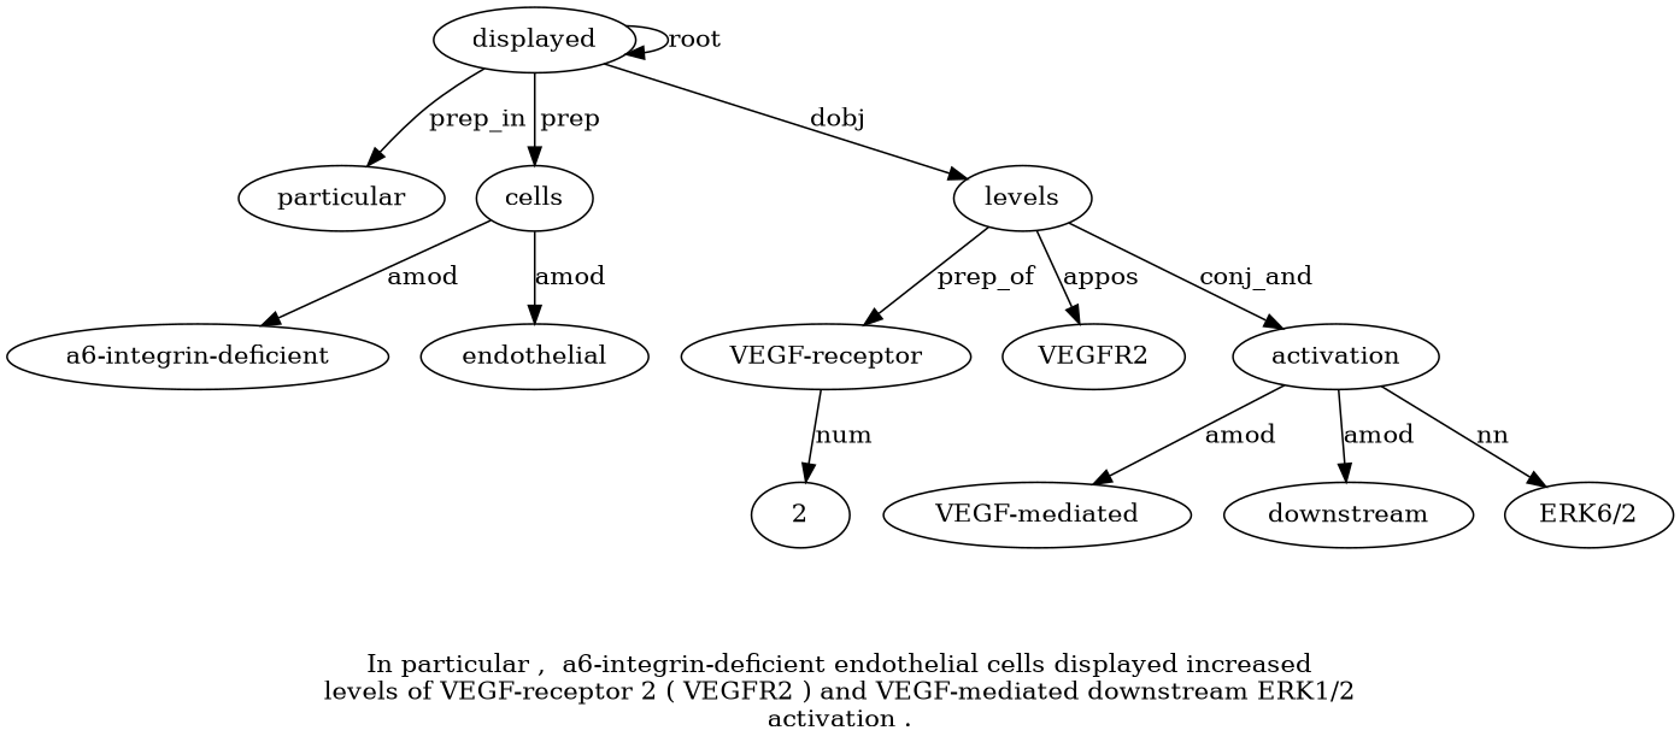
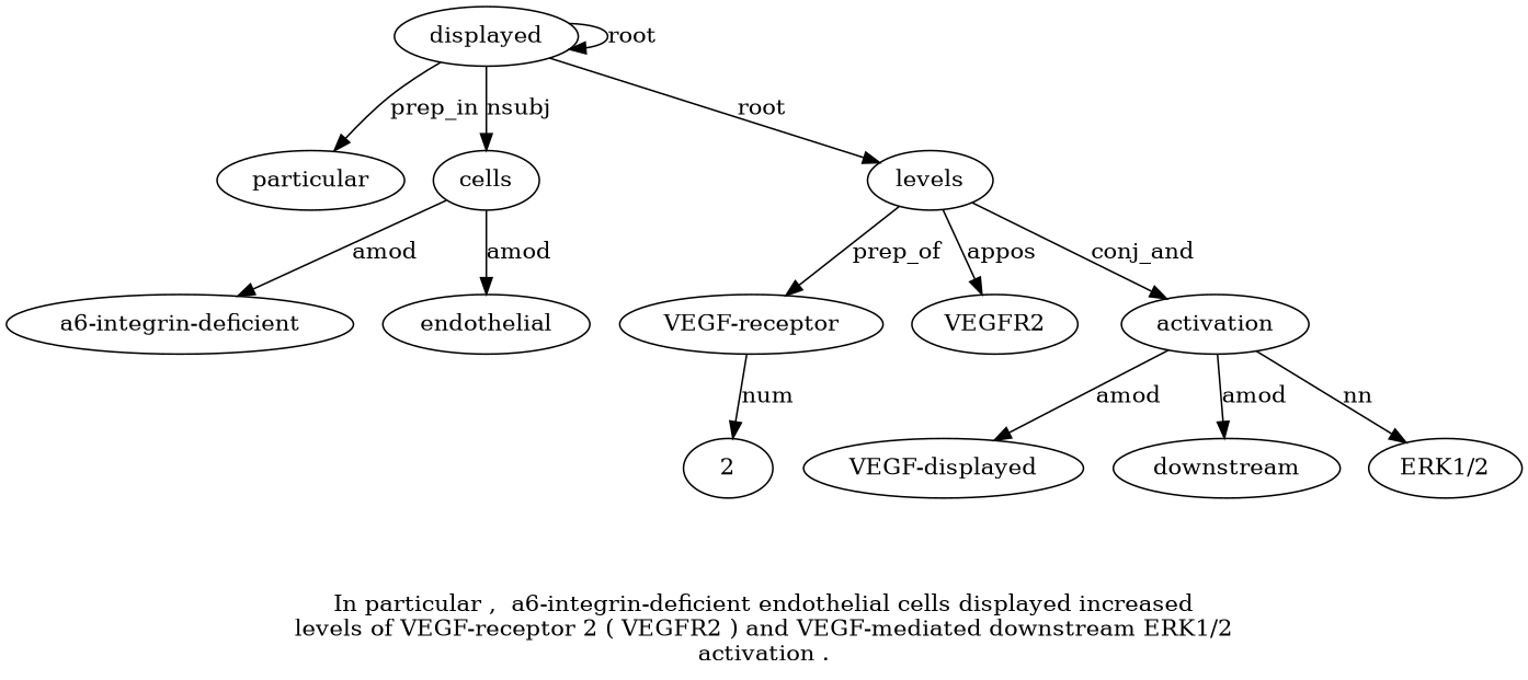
  digraph {
    label="In particular ,  a6-integrin-deficient endothelial cells displayed increased\nlevels of VEGF-receptor 2 ( VEGFR2 ) and VEGF-mediated downstream ERK1/2\nactivation ."
    node [fillcolor=white style=filled]
    n1 [label=displayed]
    n2 [label=particular]
    n3 [label=cells]
    n4 [label=levels]
    n5 [label="a6-integrin-deficient"]
    n6 [label=endothelial]
    n7 [label="VEGF-receptor"]
    n8 [label=VEGFR2]
    n9 [label=activation]
    n10 [label=2]
-   n11 [label="VEGF-mediated"]
+   n11 [label="VEGF-displayed"]
    n12 [label=downstream]
-   n13 [label="ERK6/2"]
+   n13 [label="ERK1/2"]
    n1 -> n1 [label=root]
    n1 -> n2 [label=prep_in]
-   n1 -> n3 [label=prep]
-   n1 -> n4 [label=dobj]
+   n1 -> n3 [label=nsubj]
+   n1 -> n4 [label=root]
    n3 -> n5 [label=amod]
    n3 -> n6 [label=amod]
    n4 -> n7 [label=prep_of]
    n4 -> n8 [label=appos]
    n4 -> n9 [label=conj_and]
    n7 -> n10 [label=num]
    n9 -> n11 [label=amod]
    n9 -> n12 [label=amod]
    n9 -> n13 [label=nn]
  }
